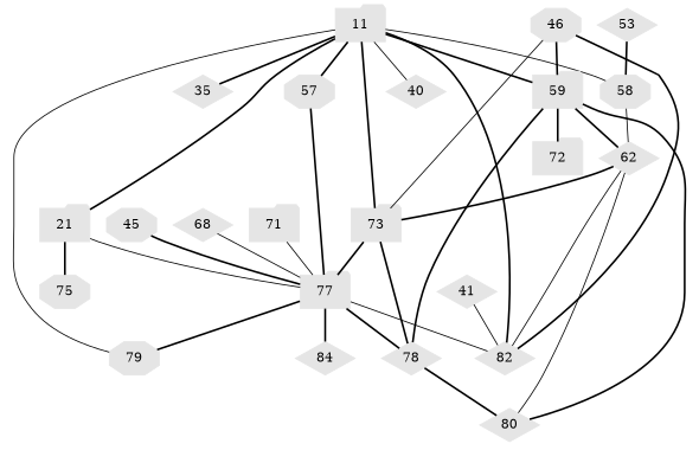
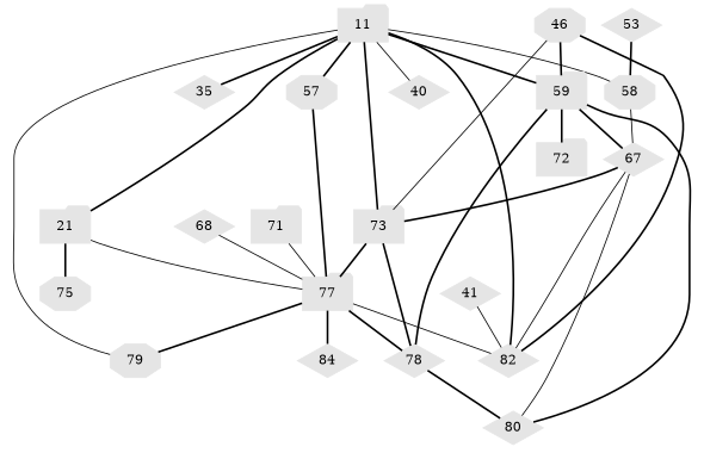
  graph {
    node [color=gray90 shape=diamond style=filled]
    edge [style=bold]
    11 [shape=folder super="+5+6"]
    21 [shape=folder super="+9"]
    35
    40
    57 [shape=octagon super="+55"]
    58 [shape=octagon super="+49+50"]
    59 [shape=folder super="+34"]
    73 [shape=folder super="+67+28+27"]
    79 [shape=octagon]
    82 [super="+24+65+36+15"]
    75 [shape=octagon]
    77 [shape=folder super="+48+76+69+70+74"]
-   62 [super="+30+52+47"]
+   62 [super="+30+52+47" label=67]
    72 [shape=folder]
    78 [super="+66+56"]
    80 [super="+17+25+43"]
    n17 [label=84 super="+81"]
    41 [super="+31"]
-   45 [shape=octagon]
    46 [shape=octagon]
    53
    68
    71 [shape=folder]
    11 -- 21 [weight=2]
    11 -- 35
    11 -- 40 [style=solid]
    11 -- 57 [weight=4]
    11 -- 58 [style=solid weight=2]
    11 -- 59 [weight=2]
    11 -- 73 [weight=3]
    11 -- 79 [style=solid]
    11 -- 82 [weight=3]
    21 -- 75
    21 -- 77 [style=solid weight=3]
    57 -- 77 [weight=3]
    58 -- 62 [style=solid]
    59 -- 62
    59 -- 72
    59 -- 78 [weight=3]
    59 -- 80
    73 -- 77 [weight=2]
    73 -- 78
    77 -- 79
    77 -- 82 [style=solid weight=5]
    77 -- 78
    77 -- n17
    62 -- 73
    62 -- 82 [style=solid weight=2]
    62 -- 80 [style=solid]
    78 -- 80 [weight=2]
    41 -- 82 [style=solid]
-   45 -- 77
    46 -- 59
    46 -- 73 [style=solid]
    46 -- 82
    53 -- 58
    68 -- 77 [style=solid]
    71 -- 77 [style=solid]
  }
